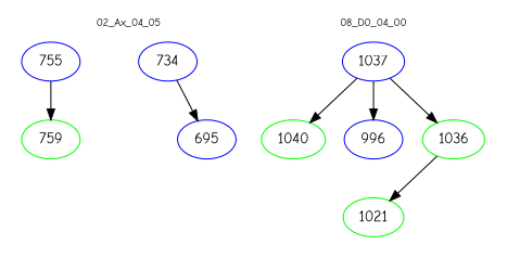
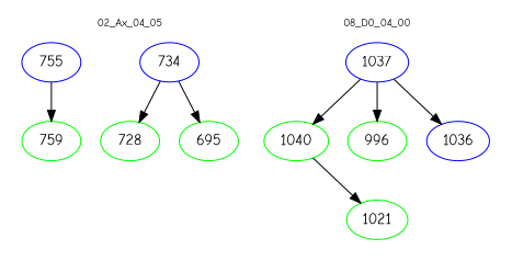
  digraph {
    fontname="Comic Neue"
    node [color=green fontname="Comic Neue"]
    edge [color=black fontname="Comic Neue"]
    n1 [color=blue label=734]
+   n2 [label=728]
    n3 [color=blue label=755]
-   n4 [color=blue label=695]
+   n4 [label=695]
    n5 [label=759]
    n6 [color=blue label=1037]
    n7 [label=1040]
-   n8 [color=blue label=996]
-   n9 [label=1036]
+   n8 [label=996]
+   n9 [color=blue label=1036]
    n10 [label=1021]
    subgraph cluster_1 {
      color=white
      fontsize=10
      label="02_Ax_04_05"
      n1
+     n2
      n3
      n4
      n5
    }
    subgraph cluster_2 {
      color=white
      fontsize=10
      label="08_D0_04_00"
      n6
      n7
      n8
      n9
      n10
    }
+   n1 -> n2
    n1 -> n4
    n3 -> n5
    n6 -> n7
    n6 -> n8
    n6 -> n9
-   n9 -> n10
+   n7 -> n10
  }
